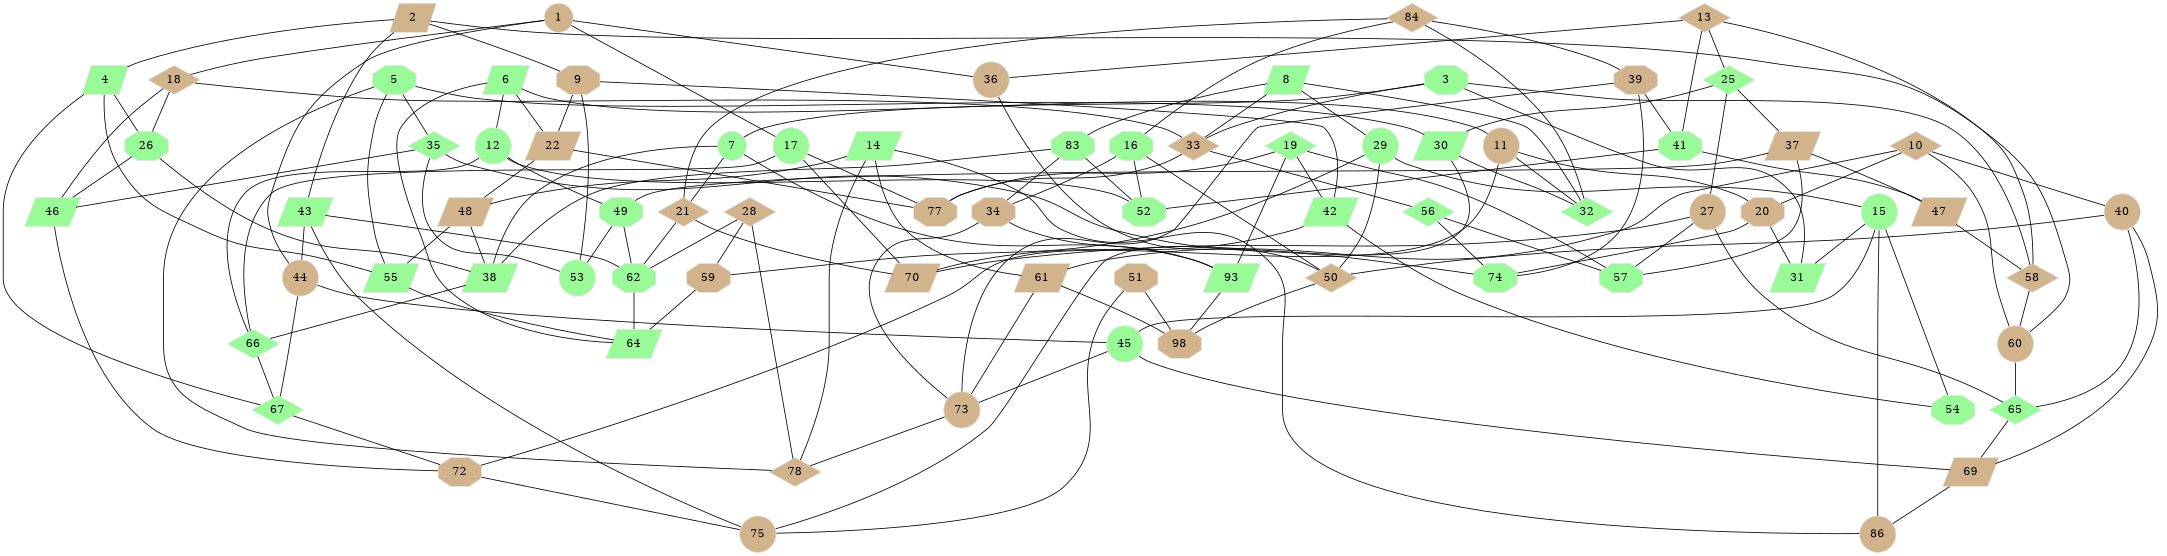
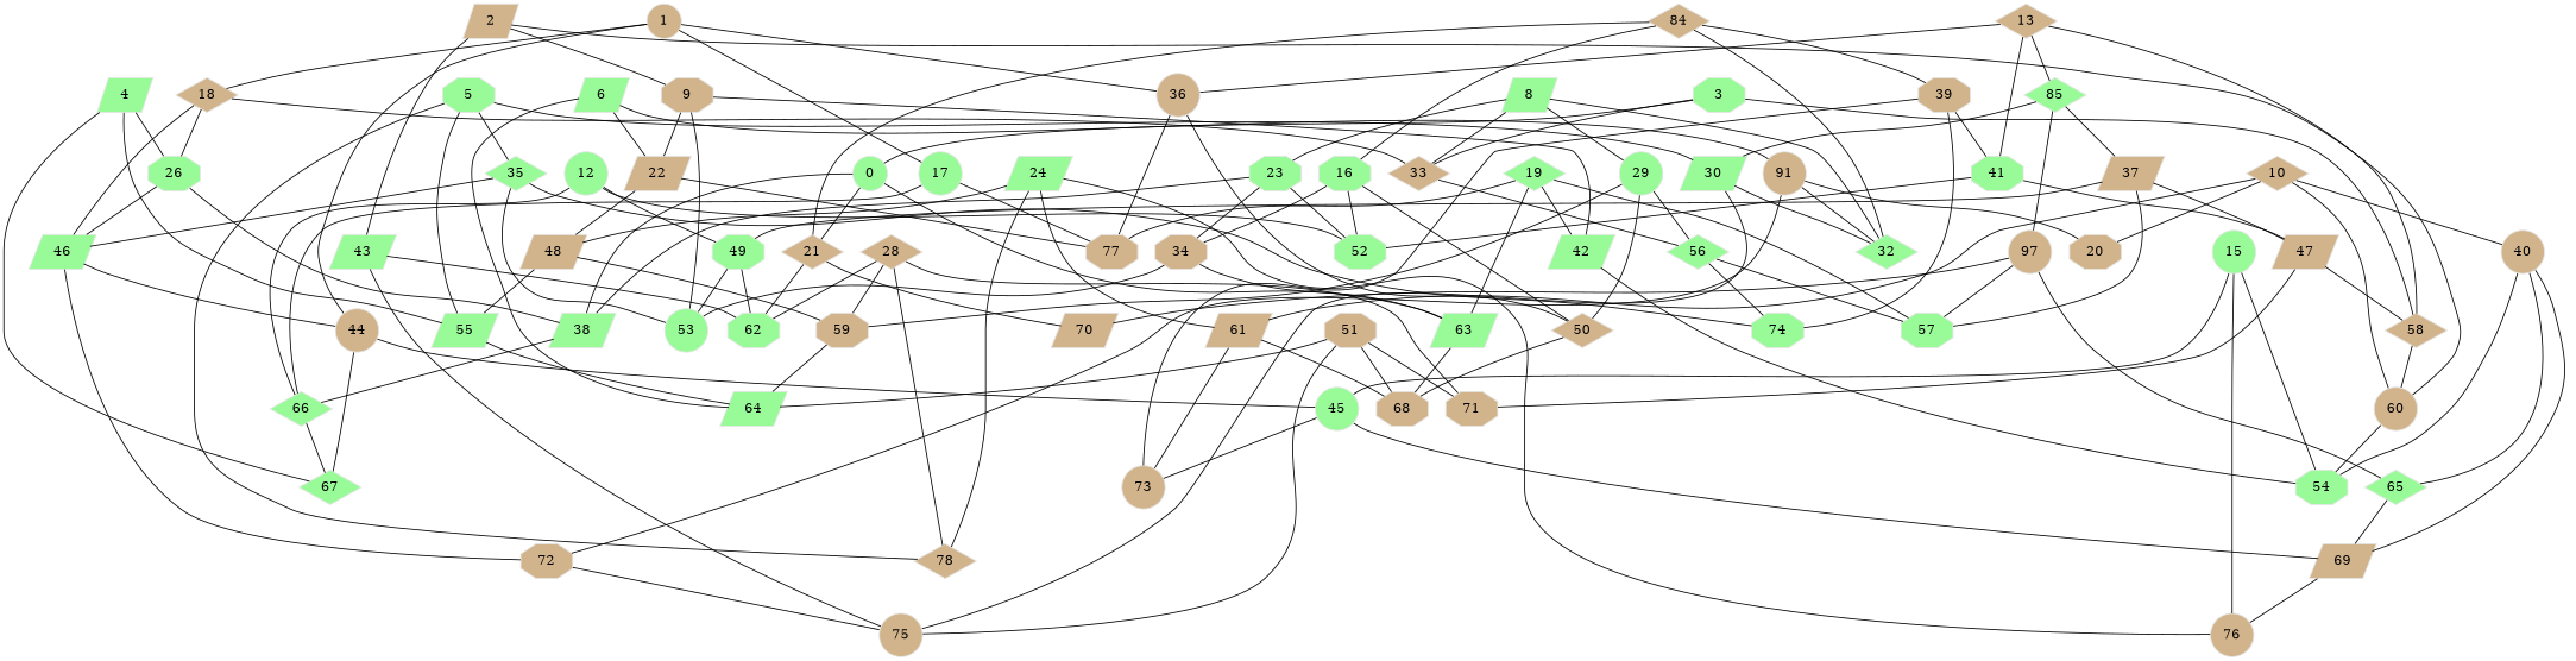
  graph {
    node [color=gray90 fillcolor=palegreen shape=octagon style=filled]
    1 [fillcolor=tan shape=circle]
    17 [shape=circle]
    18 [fillcolor=tan shape=diamond]
    36 [fillcolor=tan shape=circle]
    44 [fillcolor=tan shape=circle]
    66 [shape=diamond]
    70 [fillcolor=tan shape=parallelogram]
    77 [fillcolor=tan]
    33 [fillcolor=tan shape=diamond]
    26
    46 [shape=parallelogram]
    50 [fillcolor=tan shape=diamond]
    67 [shape=diamond]
    45 [shape=circle]
    2 [fillcolor=tan shape=parallelogram]
    4 [shape=parallelogram]
    9 [fillcolor=tan]
    43 [shape=parallelogram]
    60 [fillcolor=tan shape=circle]
    55 [shape=parallelogram]
    22 [fillcolor=tan shape=parallelogram]
    42 [shape=parallelogram]
    53 [shape=circle]
    62
    75 [fillcolor=tan shape=circle]
    65 [shape=diamond]
-   7 [shape=circle]
+   7 [shape=circle label=0]
    3
-   31 [shape=parallelogram]
    58 [fillcolor=tan shape=diamond]
    21 [fillcolor=tan shape=diamond]
    38 [shape=parallelogram]
-   63 [shape=parallelogram label=93]
+   63 [shape=parallelogram]
    56 [shape=diamond]
    64 [shape=parallelogram]
    72 [fillcolor=tan]
    5
    30 [shape=parallelogram]
    35 [shape=diamond]
    78 [fillcolor=tan shape=diamond]
    32 [shape=diamond]
    74
    6 [shape=parallelogram]
-   11 [fillcolor=tan shape=circle]
+   11 [fillcolor=tan shape=circle label=91]
    12 [shape=circle]
    20 [fillcolor=tan]
    49
    52
    48 [fillcolor=tan shape=parallelogram]
-   68 [fillcolor=tan label=98]
+   68 [fillcolor=tan]
    8 [shape=parallelogram]
-   23 [label=83]
+   23
    29 [shape=circle]
    34 [fillcolor=tan]
    59 [fillcolor=tan]
    54
    10 [fillcolor=tan shape=diamond]
    40 [fillcolor=tan shape=circle]
    61 [fillcolor=tan shape=parallelogram]
    69 [fillcolor=tan shape=parallelogram]
    73 [fillcolor=tan shape=circle]
    13 [fillcolor=tan shape=diamond]
-   25 [shape=diamond]
+   25 [shape=diamond label=85]
    41
-   27 [fillcolor=tan shape=circle]
+   27 [fillcolor=tan shape=circle label=97]
    37 [fillcolor=tan shape=parallelogram]
    47 [fillcolor=tan shape=parallelogram]
    n68 [fillcolor=tan label=84 shape=diamond]
    16
    39 [fillcolor=tan]
    15 [shape=circle]
-   76 [fillcolor=tan shape=circle label=86]
+   76 [fillcolor=tan shape=circle]
    19 [shape=diamond]
    57
-   24 [shape=parallelogram label=14]
+   24 [shape=parallelogram]
    28 [fillcolor=tan shape=diamond]
+   71 [fillcolor=tan]
    51 [fillcolor=tan]
    1 -- 17
    1 -- 18
    1 -- 36
    1 -- 44
    17 -- 66
-   17 -- 70
    17 -- 77
    18 -- 33
    18 -- 26
    18 -- 46
-   33 -- 77
+   36 -- 77
    36 -- 50
    44 -- 67
    44 -- 45
    66 -- 67
    33 -- 56
    26 -- 46
    26 -- 38
    46 -- 72
    50 -- 68
-   67 -- 72
    45 -- 69
    45 -- 73
-   2 -- 4
    2 -- 9
    2 -- 43
    2 -- 60
    4 -- 26
    4 -- 67
    4 -- 55
    9 -- 22
    9 -- 42
    9 -- 53
-   43 -- 44
+   46 -- 44
    43 -- 62
    43 -- 75
-   60 -- 65
+   60 -- 54
    55 -- 64
    22 -- 77
    22 -- 48
-   42 -- 70
    42 -- 54
    65 -- 69
    7 -- 21
    7 -- 38
    7 -- 63
    3 -- 33
    3 -- 7
-   3 -- 31
    3 -- 58
    58 -- 60
    21 -- 70
    21 -- 62
    38 -- 66
    63 -- 68
    56 -- 74
    56 -- 57
    72 -- 75
    5 -- 55
    5 -- 30
    5 -- 35
    5 -- 78
    30 -- 75
    30 -- 32
    35 -- 46
    35 -- 53
    35 -- 74
    6 -- 22
    6 -- 64
    6 -- 11
-   6 -- 12
    11 -- 72
    11 -- 32
    11 -- 20
    12 -- 66
    12 -- 49
    12 -- 52
-   20 -- 31
-   20 -- 74
    49 -- 53
    49 -- 62
    48 -- 55
-   48 -- 38
+   48 -- 59
    8 -- 33
    8 -- 32
    8 -- 23
    8 -- 29
    23 -- 38
    23 -- 52
    23 -- 34
    29 -- 50
-   29 -- 15
+   29 -- 56
    29 -- 59
-   34 -- 73
+   34 -- 53
    34 -- 63
    59 -- 64
    10 -- 60
    10 -- 20
    10 -- 40
    10 -- 61
    40 -- 65
-   40 -- 50
+   40 -- 54
    40 -- 69
    61 -- 68
    61 -- 73
    69 -- 76
-   73 -- 78
    13 -- 36
    13 -- 58
    13 -- 25
    13 -- 41
    25 -- 30
    25 -- 27
    25 -- 37
    41 -- 52
    41 -- 47
    27 -- 70
    27 -- 65
    27 -- 57
    37 -- 49
    37 -- 47
    37 -- 57
    47 -- 58
+   47 -- 71
    n68 -- 21
    n68 -- 32
    n68 -- 16
    n68 -- 39
    16 -- 50
    16 -- 52
    16 -- 34
    39 -- 74
    39 -- 73
    39 -- 41
    15 -- 45
-   15 -- 31
    15 -- 54
    15 -- 76
    19 -- 77
    19 -- 42
    19 -- 63
    19 -- 57
    24 -- 78
    24 -- 48
    24 -- 61
    24 -- 76
    28 -- 62
    28 -- 78
    28 -- 59
+   28 -- 71
    51 -- 75
-   62 -- 64
+   51 -- 64
    51 -- 68
+   51 -- 71
  }
